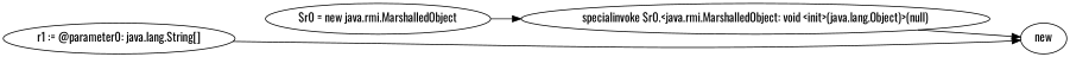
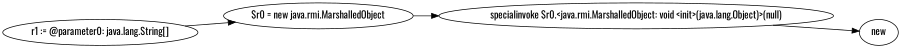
  digraph {
    fontname=Oswald
    rankdir=LR
    node [fontname=Oswald]
    edge [fontname=Oswald]
    "r1 := @parameter0: java.lang.String[]"
    "$r0 = new java.rmi.MarshalledObject"
    "specialinvoke $r0.<java.rmi.MarshalledObject: void <init>(java.lang.Object)>(null)"
    n4 [label=new]
-   "r1 := @parameter0: java.lang.String[]" -> n4
+   "r1 := @parameter0: java.lang.String[]" -> "$r0 = new java.rmi.MarshalledObject"
    "$r0 = new java.rmi.MarshalledObject" -> "specialinvoke $r0.<java.rmi.MarshalledObject: void <init>(java.lang.Object)>(null)"
    "specialinvoke $r0.<java.rmi.MarshalledObject: void <init>(java.lang.Object)>(null)" -> n4
  }
